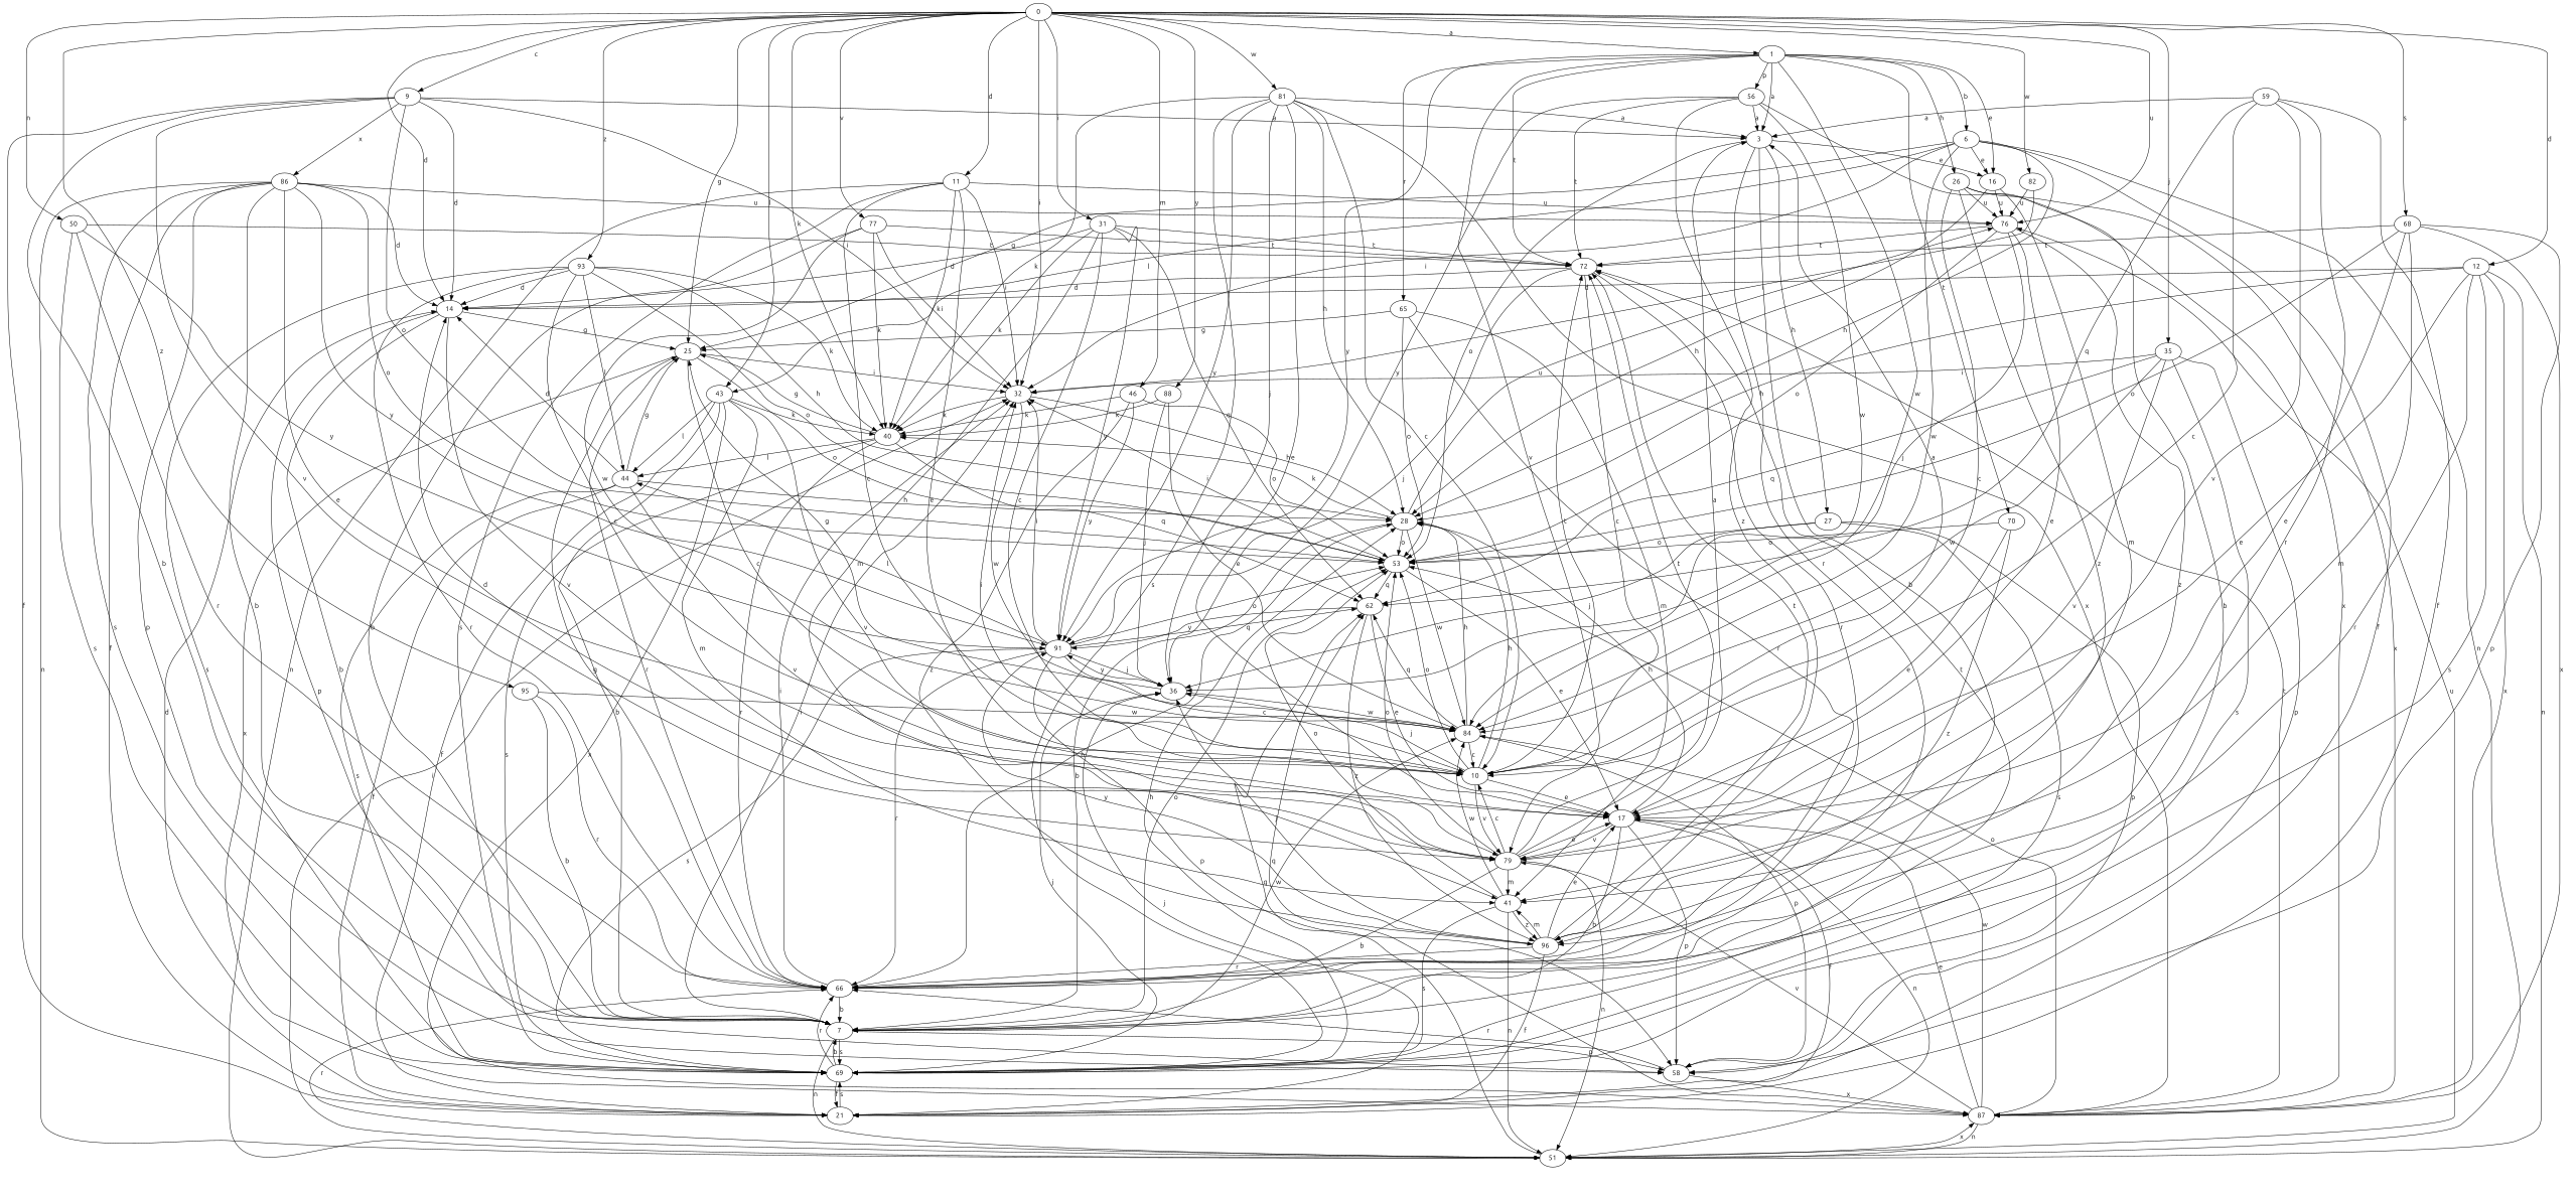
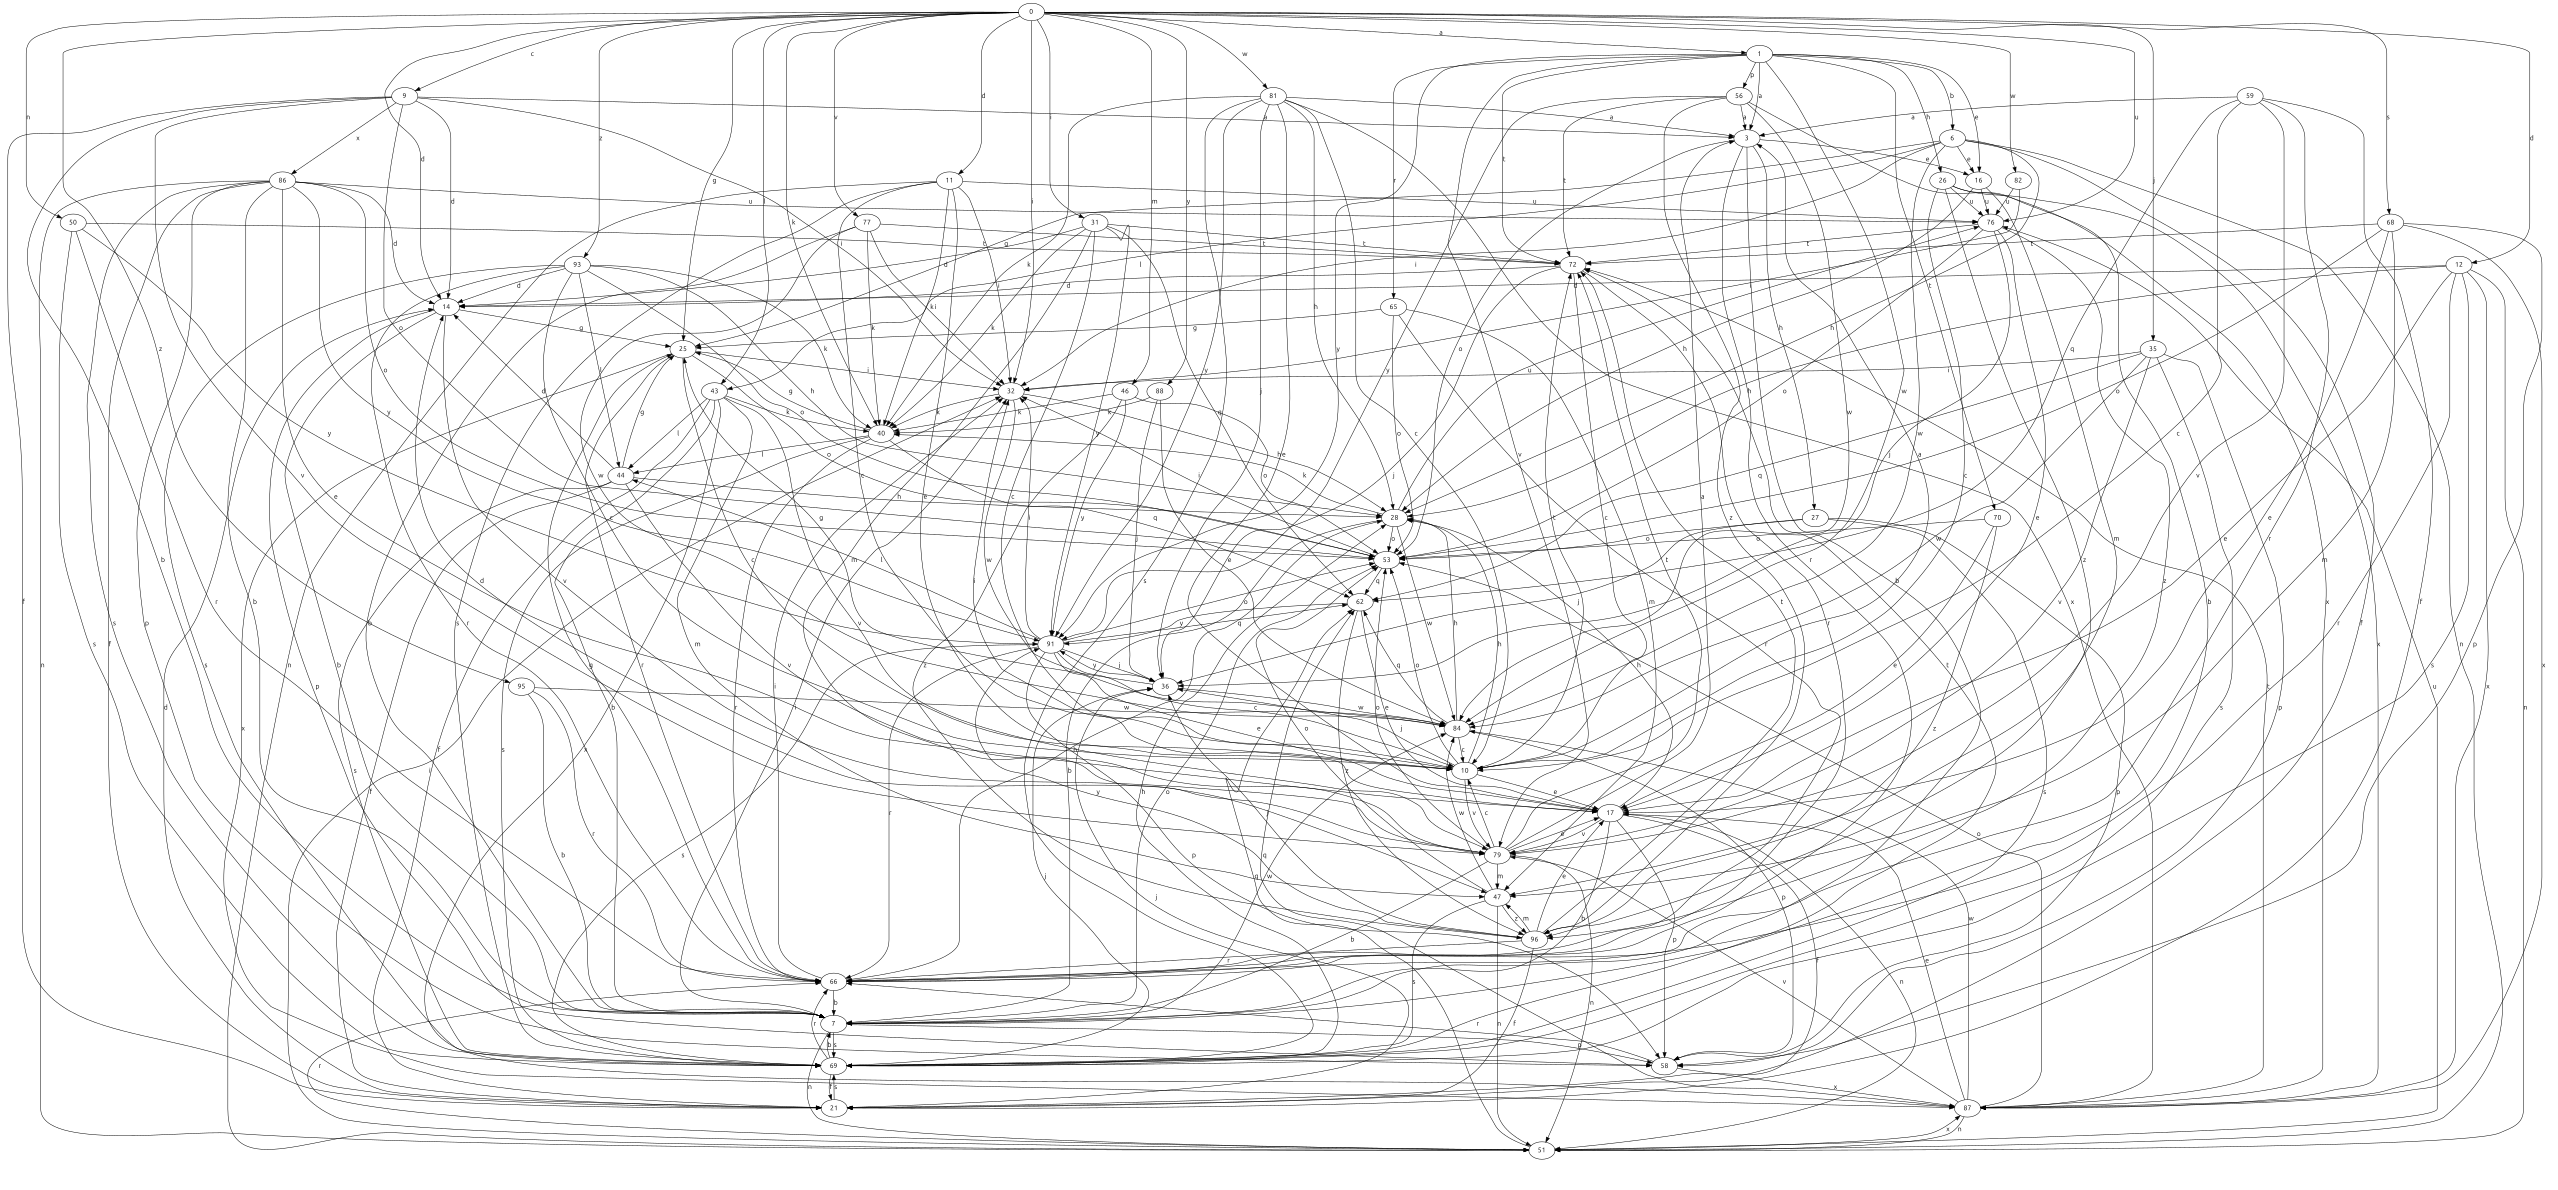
  strict digraph {
    fontname=Ubuntu
    node [fontname=Ubuntu]
    edge [fontname=Ubuntu]
    0
    1
    9
    11
    12
    14
    25
    31
    32
    35
    40
    43
    46
    50
    68
    76
    77
    81
    82
    88
    93
    95
    3
    6
    16
    26
    56
    65
    70
    72
    79
    84
    91
    7
    n35 [label=53]
    21
    86
    51
    69
    10
    17
    66
    28
    87
    58
-   47 [label=41]
+   47
    62
    44
    96
    59
    36
    27
    0 -> 1 [label=a]
    0 -> 9 [label=c]
    0 -> 11 [label=d]
    0 -> 12 [label=d]
    0 -> 14 [label=d]
    0 -> 25 [label=g]
    0 -> 31 [label=i]
    0 -> 32 [label=i]
    0 -> 35 [label=j]
    0 -> 40 [label=k]
    0 -> 43 [label=l]
    0 -> 46 [label=m]
    0 -> 50 [label=n]
    0 -> 68 [label=s]
    0 -> 76 [label=u]
    0 -> 77 [label=v]
    0 -> 81 [label=w]
    0 -> 82 [label=w]
    0 -> 88 [label=y]
    0 -> 93 [label=z]
    0 -> 95 [label=z]
    1 -> 3 [label=a]
    1 -> 6 [label=b]
    1 -> 16 [label=e]
    1 -> 26 [label=h]
    1 -> 56 [label=p]
    1 -> 65 [label=r]
    1 -> 70 [label=t]
    1 -> 72 [label=t]
    1 -> 79 [label=v]
    1 -> 84 [label=w]
    1 -> 91 [label=y]
    9 -> 14 [label=d]
    9 -> 32 [label=i]
    9 -> 3 [label=a]
    9 -> 79 [label=v]
    9 -> 7 [label=b]
    9 -> n35 [label=o]
    9 -> 21 [label=f]
    9 -> 86 [label=x]
    11 -> 32 [label=i]
    11 -> 40 [label=k]
    11 -> 76 [label=u]
    11 -> 51 [label=n]
    11 -> 69 [label=s]
    11 -> 10 [label=c]
    11 -> 17 [label=e]
    12 -> 14 [label=d]
    12 -> 51 [label=n]
    12 -> 69 [label=s]
    12 -> 17 [label=e]
    12 -> 66 [label=r]
    12 -> 28 [label=h]
    12 -> 87 [label=x]
    14 -> 25 [label=g]
    14 -> 79 [label=v]
    14 -> 7 [label=b]
    14 -> 58 [label=p]
    25 -> 32 [label=i]
    25 -> n35 [label=o]
    25 -> 10 [label=c]
    25 -> 66 [label=r]
    25 -> 87 [label=x]
    31 -> 14 [label=d]
    31 -> 40 [label=k]
    31 -> 72 [label=t]
    31 -> 91 [label=y]
    31 -> 10 [label=c]
    31 -> 47 [label=m]
    31 -> 62 [label=q]
    32 -> 40 [label=k]
    32 -> 84 [label=w]
    32 -> 28 [label=h]
    35 -> 32 [label=i]
    35 -> 79 [label=v]
    35 -> 84 [label=w]
    35 -> 69 [label=s]
    35 -> 58 [label=p]
    35 -> 62 [label=q]
    40 -> 25 [label=g]
    40 -> 69 [label=s]
    40 -> 66 [label=r]
    40 -> 62 [label=q]
    40 -> 44 [label=l]
    43 -> 40 [label=k]
    43 -> 79 [label=v]
    43 -> 7 [label=b]
    43 -> 21 [label=f]
    43 -> 87 [label=x]
    43 -> 47 [label=m]
    43 -> 44 [label=l]
    46 -> 40 [label=k]
    46 -> 91 [label=y]
    46 -> n35 [label=o]
    46 -> 96 [label=z]
    50 -> 72 [label=t]
    50 -> 91 [label=y]
    50 -> 69 [label=s]
    50 -> 66 [label=r]
    68 -> 72 [label=t]
    68 -> n35 [label=o]
    68 -> 17 [label=e]
    68 -> 87 [label=x]
    68 -> 58 [label=p]
    68 -> 47 [label=m]
    76 -> 72 [label=t]
    76 -> n35 [label=o]
    76 -> 17 [label=e]
    76 -> 96 [label=z]
    76 -> 36 [label=j]
    77 -> 32 [label=i]
    77 -> 40 [label=k]
    77 -> 72 [label=t]
    77 -> 84 [label=w]
    77 -> 7 [label=b]
    81 -> 40 [label=k]
    81 -> 3 [label=a]
    81 -> 91 [label=y]
    81 -> 69 [label=s]
    81 -> 10 [label=c]
    81 -> 17 [label=e]
    81 -> 28 [label=h]
    81 -> 87 [label=x]
    81 -> 36 [label=j]
    82 -> 32 [label=i]
    82 -> 76 [label=u]
    88 -> 40 [label=k]
    88 -> 84 [label=e]
    88 -> 36 [label=j]
    93 -> 14 [label=d]
    93 -> 40 [label=k]
    93 -> n35 [label=o]
    93 -> 69 [label=s]
    93 -> 10 [label=c]
    93 -> 66 [label=r]
    93 -> 28 [label=h]
    93 -> 44 [label=l]
    95 -> 84 [label=w]
    95 -> 7 [label=b]
    95 -> 66 [label=r]
    3 -> 16 [label=e]
    3 -> 7 [label=b]
    3 -> n35 [label=o]
    3 -> 66 [label=r]
    3 -> 27 [label=h]
    6 -> 25 [label=g]
    6 -> 32 [label=i]
    6 -> 43 [label=l]
    6 -> 16 [label=e]
    6 -> 84 [label=w]
    6 -> 21 [label=f]
    6 -> 51 [label=n]
    6 -> 28 [label=h]
    16 -> 76 [label=u]
    16 -> 28 [label=h]
    16 -> 47 [label=m]
    26 -> 76 [label=u]
    26 -> 7 [label=b]
    26 -> 10 [label=c]
    26 -> 87 [label=x]
    26 -> 96 [label=z]
    56 -> 3 [label=a]
    56 -> 72 [label=t]
    56 -> 84 [label=w]
    56 -> 91 [label=y]
    56 -> 87 [label=x]
    56 -> 96 [label=z]
    65 -> 25 [label=g]
    65 -> n35 [label=o]
    65 -> 66 [label=r]
    65 -> 47 [label=m]
    70 -> n35 [label=o]
    70 -> 17 [label=e]
    70 -> 96 [label=z]
    72 -> 14 [label=d]
    72 -> 10 [label=c]
    72 -> 66 [label=r]
    72 -> 36 [label=j]
    79 -> 14 [label=d]
    79 -> 3 [label=a]
    79 -> 72 [label=t]
    79 -> 7 [label=b]
    79 -> n35 [label=o]
    79 -> 51 [label=n]
    79 -> 10 [label=c]
    79 -> 17 [label=e]
    79 -> 47 [label=m]
    84 -> 10 [label=c]
    84 -> 28 [label=h]
    84 -> 58 [label=p]
    84 -> 62 [label=q]
    91 -> 32 [label=i]
    91 -> n35 [label=o]
    91 -> 69 [label=s]
    91 -> 10 [label=c]
-   n35 -> 17 [label=e]
+   91 -> 17 [label=e]
    91 -> 66 [label=r]
    91 -> 58 [label=p]
    91 -> 62 [label=q]
    91 -> 44 [label=l]
    91 -> 36 [label=j]
    7 -> 32 [label=i]
    7 -> 84 [label=w]
    7 -> n35 [label=o]
    7 -> 51 [label=n]
    7 -> 69 [label=s]
    7 -> 58 [label=p]
    n35 -> 32 [label=i]
    n35 -> 62 [label=q]
    21 -> 14 [label=d]
    21 -> 69 [label=s]
    21 -> 36 [label=j]
    86 -> 14 [label=d]
    86 -> 76 [label=u]
    86 -> 91 [label=y]
    86 -> 7 [label=b]
    86 -> n35 [label=o]
    86 -> 21 [label=f]
    86 -> 51 [label=n]
    86 -> 69 [label=s]
    86 -> 17 [label=e]
    86 -> 58 [label=p]
    51 -> 32 [label=i]
    51 -> 76 [label=u]
    51 -> 66 [label=r]
    51 -> 87 [label=x]
    51 -> 62 [label=q]
    69 -> 72 [label=t]
    69 -> 7 [label=b]
    69 -> 21 [label=f]
    69 -> 66 [label=r]
    69 -> 28 [label=h]
    69 -> 36 [label=j]
    10 -> 32 [label=i]
    10 -> 3 [label=a]
    10 -> 72 [label=t]
    10 -> 79 [label=v]
    10 -> n35 [label=o]
    10 -> 17 [label=e]
    10 -> 28 [label=h]
    10 -> 36 [label=j]
    17 -> 79 [label=v]
    17 -> 7 [label=b]
    17 -> 21 [label=f]
    17 -> 51 [label=n]
    17 -> 28 [label=h]
    17 -> 58 [label=p]
    66 -> 25 [label=g]
    66 -> 32 [label=i]
    66 -> 7 [label=b]
    66 -> 28 [label=h]
    28 -> 40 [label=k]
    28 -> 76 [label=u]
    28 -> 84 [label=w]
    28 -> 7 [label=b]
    28 -> n35 [label=o]
    87 -> 72 [label=t]
    87 -> 79 [label=v]
    87 -> 84 [label=w]
    87 -> n35 [label=o]
    87 -> 51 [label=n]
    87 -> 17 [label=e]
    87 -> 62 [label=q]
    58 -> 66 [label=r]
    58 -> 87 [label=x]
    47 -> 84 [label=w]
    47 -> n35 [label=o]
    47 -> 51 [label=n]
    47 -> 69 [label=s]
    47 -> 96 [label=z]
    62 -> 91 [label=y]
    62 -> 17 [label=e]
    62 -> 96 [label=z]
    44 -> 14 [label=d]
    44 -> 25 [label=g]
    44 -> 79 [label=v]
    44 -> 21 [label=f]
    44 -> 69 [label=s]
    44 -> 28 [label=h]
    96 -> 72 [label=t]
    96 -> 91 [label=y]
    96 -> 21 [label=f]
    96 -> 17 [label=e]
    96 -> 66 [label=r]
    96 -> 47 [label=m]
    96 -> 36 [label=j]
    59 -> 3 [label=a]
    59 -> 79 [label=v]
    59 -> 21 [label=f]
    59 -> 10 [label=c]
    59 -> 66 [label=r]
    59 -> 62 [label=q]
    36 -> 25 [label=g]
    36 -> 84 [label=w]
    36 -> 91 [label=y]
    27 -> n35 [label=o]
    27 -> 69 [label=s]
    27 -> 58 [label=p]
    27 -> 36 [label=j]
  }
